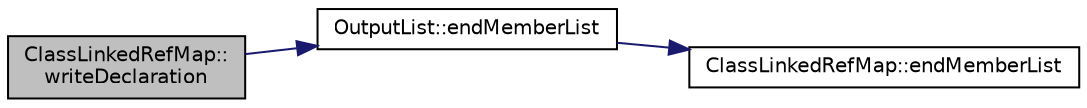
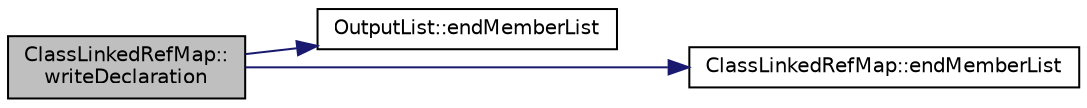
  digraph {
    rankdir=LR
    node [color=black fillcolor=white fontname=Helvetica fontsize=10 shape=record style=filled]
    edge [color=midnightblue fontname=Helvetica fontsize=10 labelfontname=Helvetica labelfontsize=10 style=solid]
    n1 [fillcolor=grey75 fontcolor=black height=0.2 label="ClassLinkedRefMap::\lwriteDeclaration" width=0.4]
    n2 [height=0.2 label="OutputList::endMemberList" width=0.4]
    n3 [height=0.2 label="ClassLinkedRefMap::endMemberList" width=0.4]
    n1 -> n2
-   n2 -> n3
+   n1 -> n3
  }
